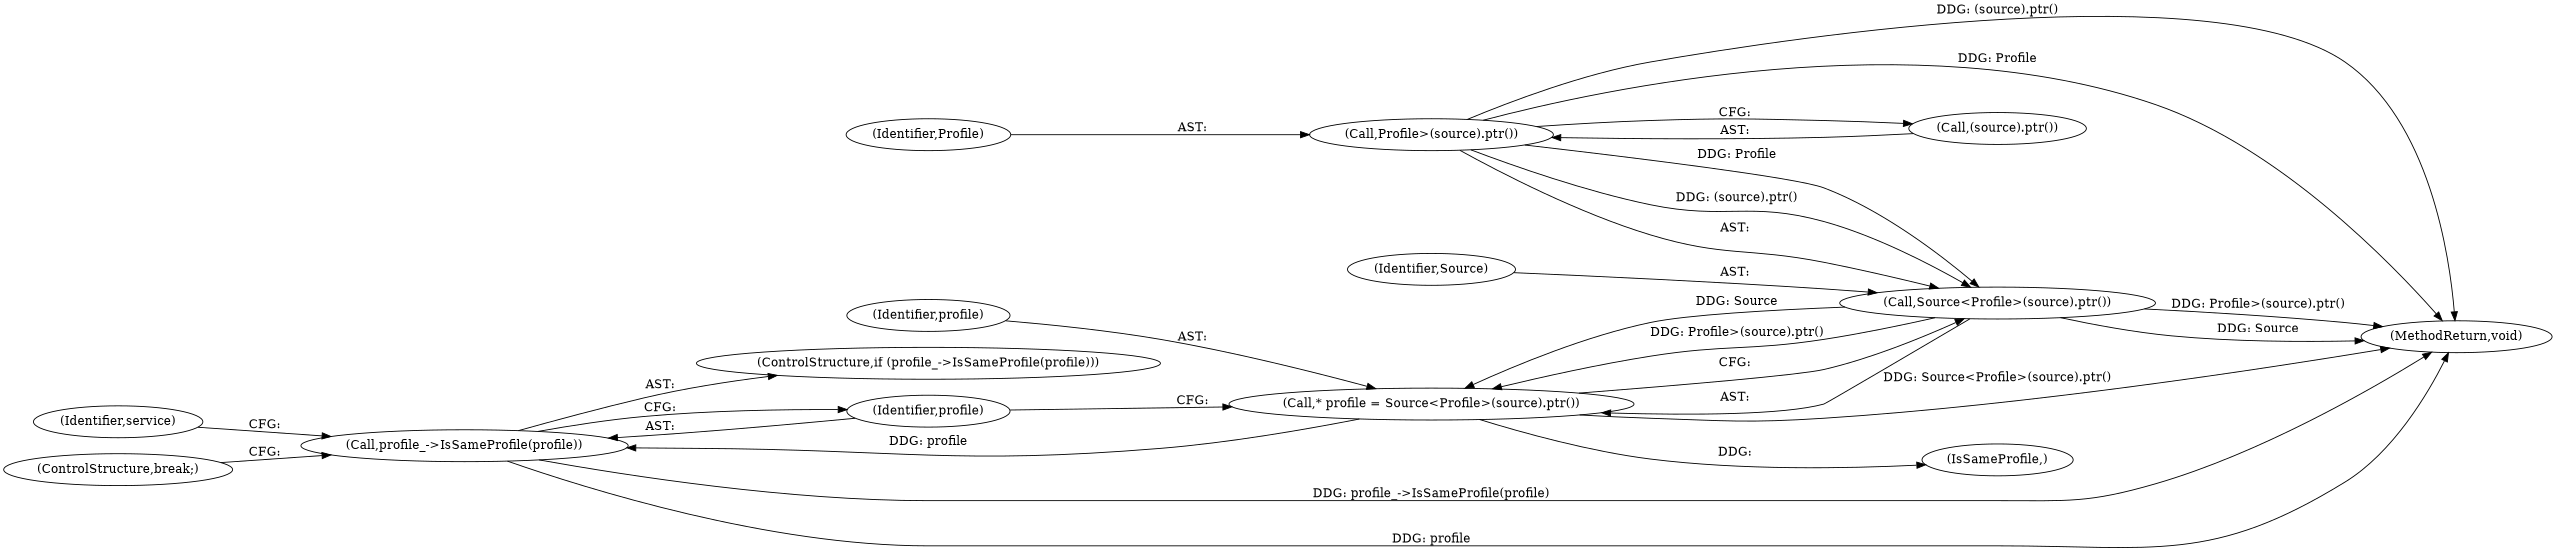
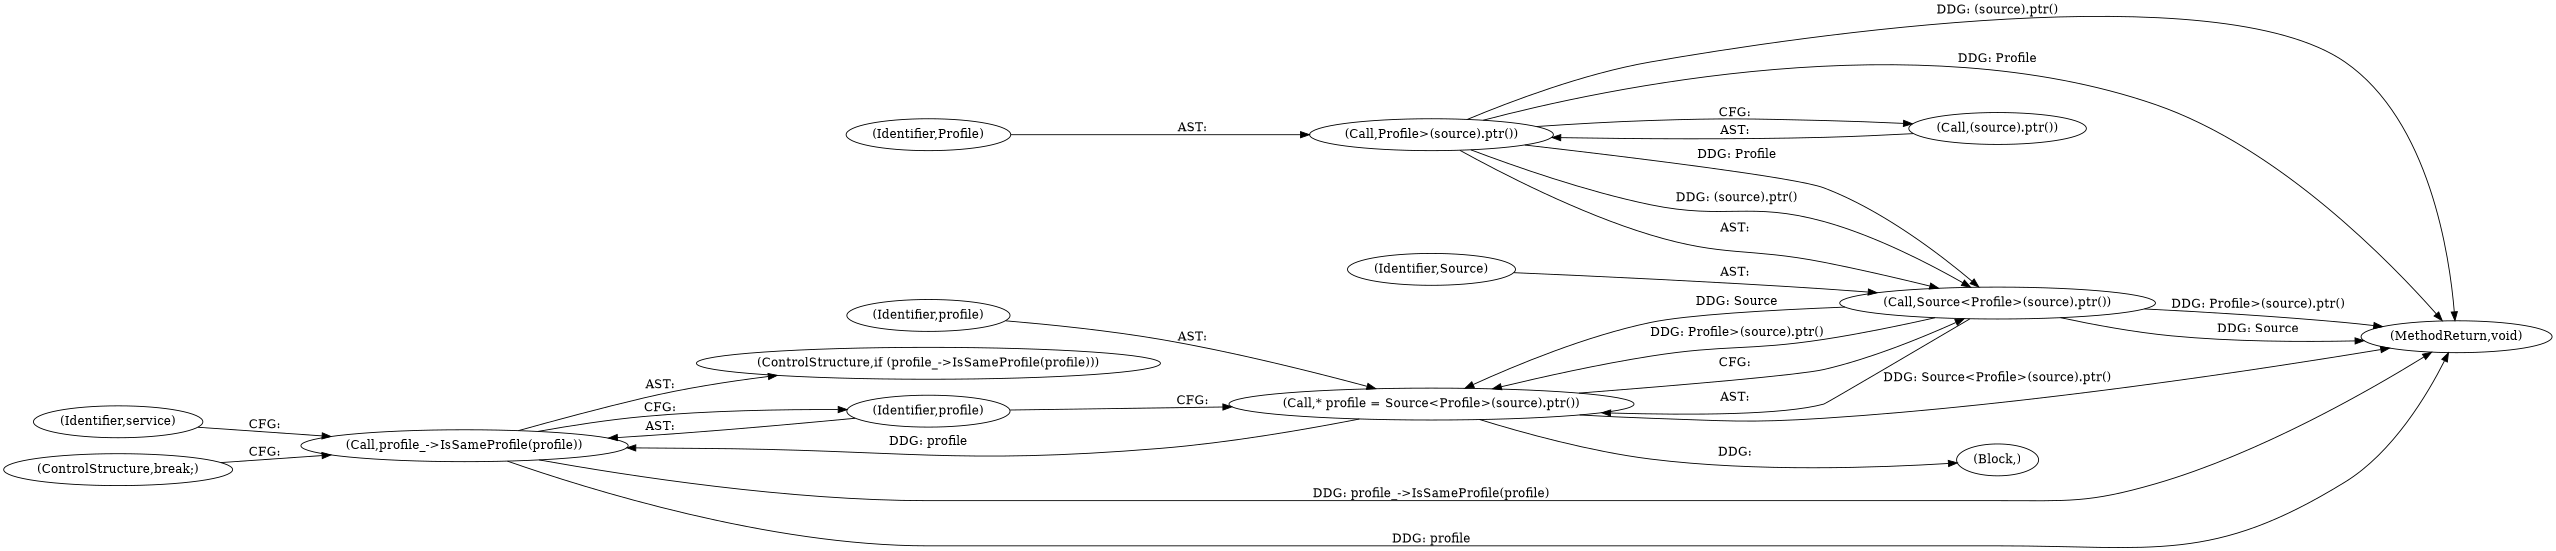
  digraph {
    rankdir=LR
    n1 [label="(Call,profile_->IsSameProfile(profile))"]
    n2 [label="(ControlStructure,if (profile_->IsSameProfile(profile)))"]
    n3 [label="(Identifier,profile)"]
    n4 [label="(MethodReturn,void)"]
    n5 [label="(Call,* profile = Source<Profile>(source).ptr())"]
    n6 [label="(Call,Source<Profile>(source).ptr())"]
-   n7 [label="(IsSameProfile,)"]
+   n7 [label="(Block,)"]
    n8 [label="(Call,Profile>(source).ptr())"]
    n9 [label="(Call,(source).ptr())"]
    n10 [label="(Identifier,service)"]
    n11 [label="(Identifier,profile)"]
    n12 [label="(Identifier,Profile)"]
    n13 [label="(ControlStructure,break;)"]
    n14 [label="(Identifier,Source)"]
    n1 -> n2 [label="AST: "]
    n1 -> n3 [label="CFG: "]
    n1 -> n4 [label="DDG: profile_->IsSameProfile(profile)"]
    n1 -> n4 [label="DDG: profile"]
    n3 -> n1 [label="AST: "]
    n3 -> n5 [label="CFG: "]
    n5 -> n1 [label="DDG: profile"]
    n5 -> n4 [label="DDG: Source<Profile>(source).ptr()"]
    n5 -> n6 [label="CFG: "]
    n5 -> n7 [label="DDG: "]
    n6 -> n4 [label="DDG: Source"]
    n6 -> n4 [label="DDG: Profile>(source).ptr()"]
    n6 -> n5 [label="AST: "]
    n6 -> n5 [label="DDG: Source"]
    n6 -> n5 [label="DDG: Profile>(source).ptr()"]
    n8 -> n4 [label="DDG: (source).ptr()"]
    n8 -> n4 [label="DDG: Profile"]
    n8 -> n6 [label="AST: "]
    n8 -> n6 [label="DDG: Profile"]
    n8 -> n6 [label="DDG: (source).ptr()"]
    n8 -> n9 [label="CFG: "]
    n9 -> n8 [label="AST: "]
    n10 -> n1 [label="CFG: "]
    n11 -> n5 [label="AST: "]
    n12 -> n8 [label="AST: "]
    n13 -> n1 [label="CFG: "]
    n14 -> n6 [label="AST: "]
  }
